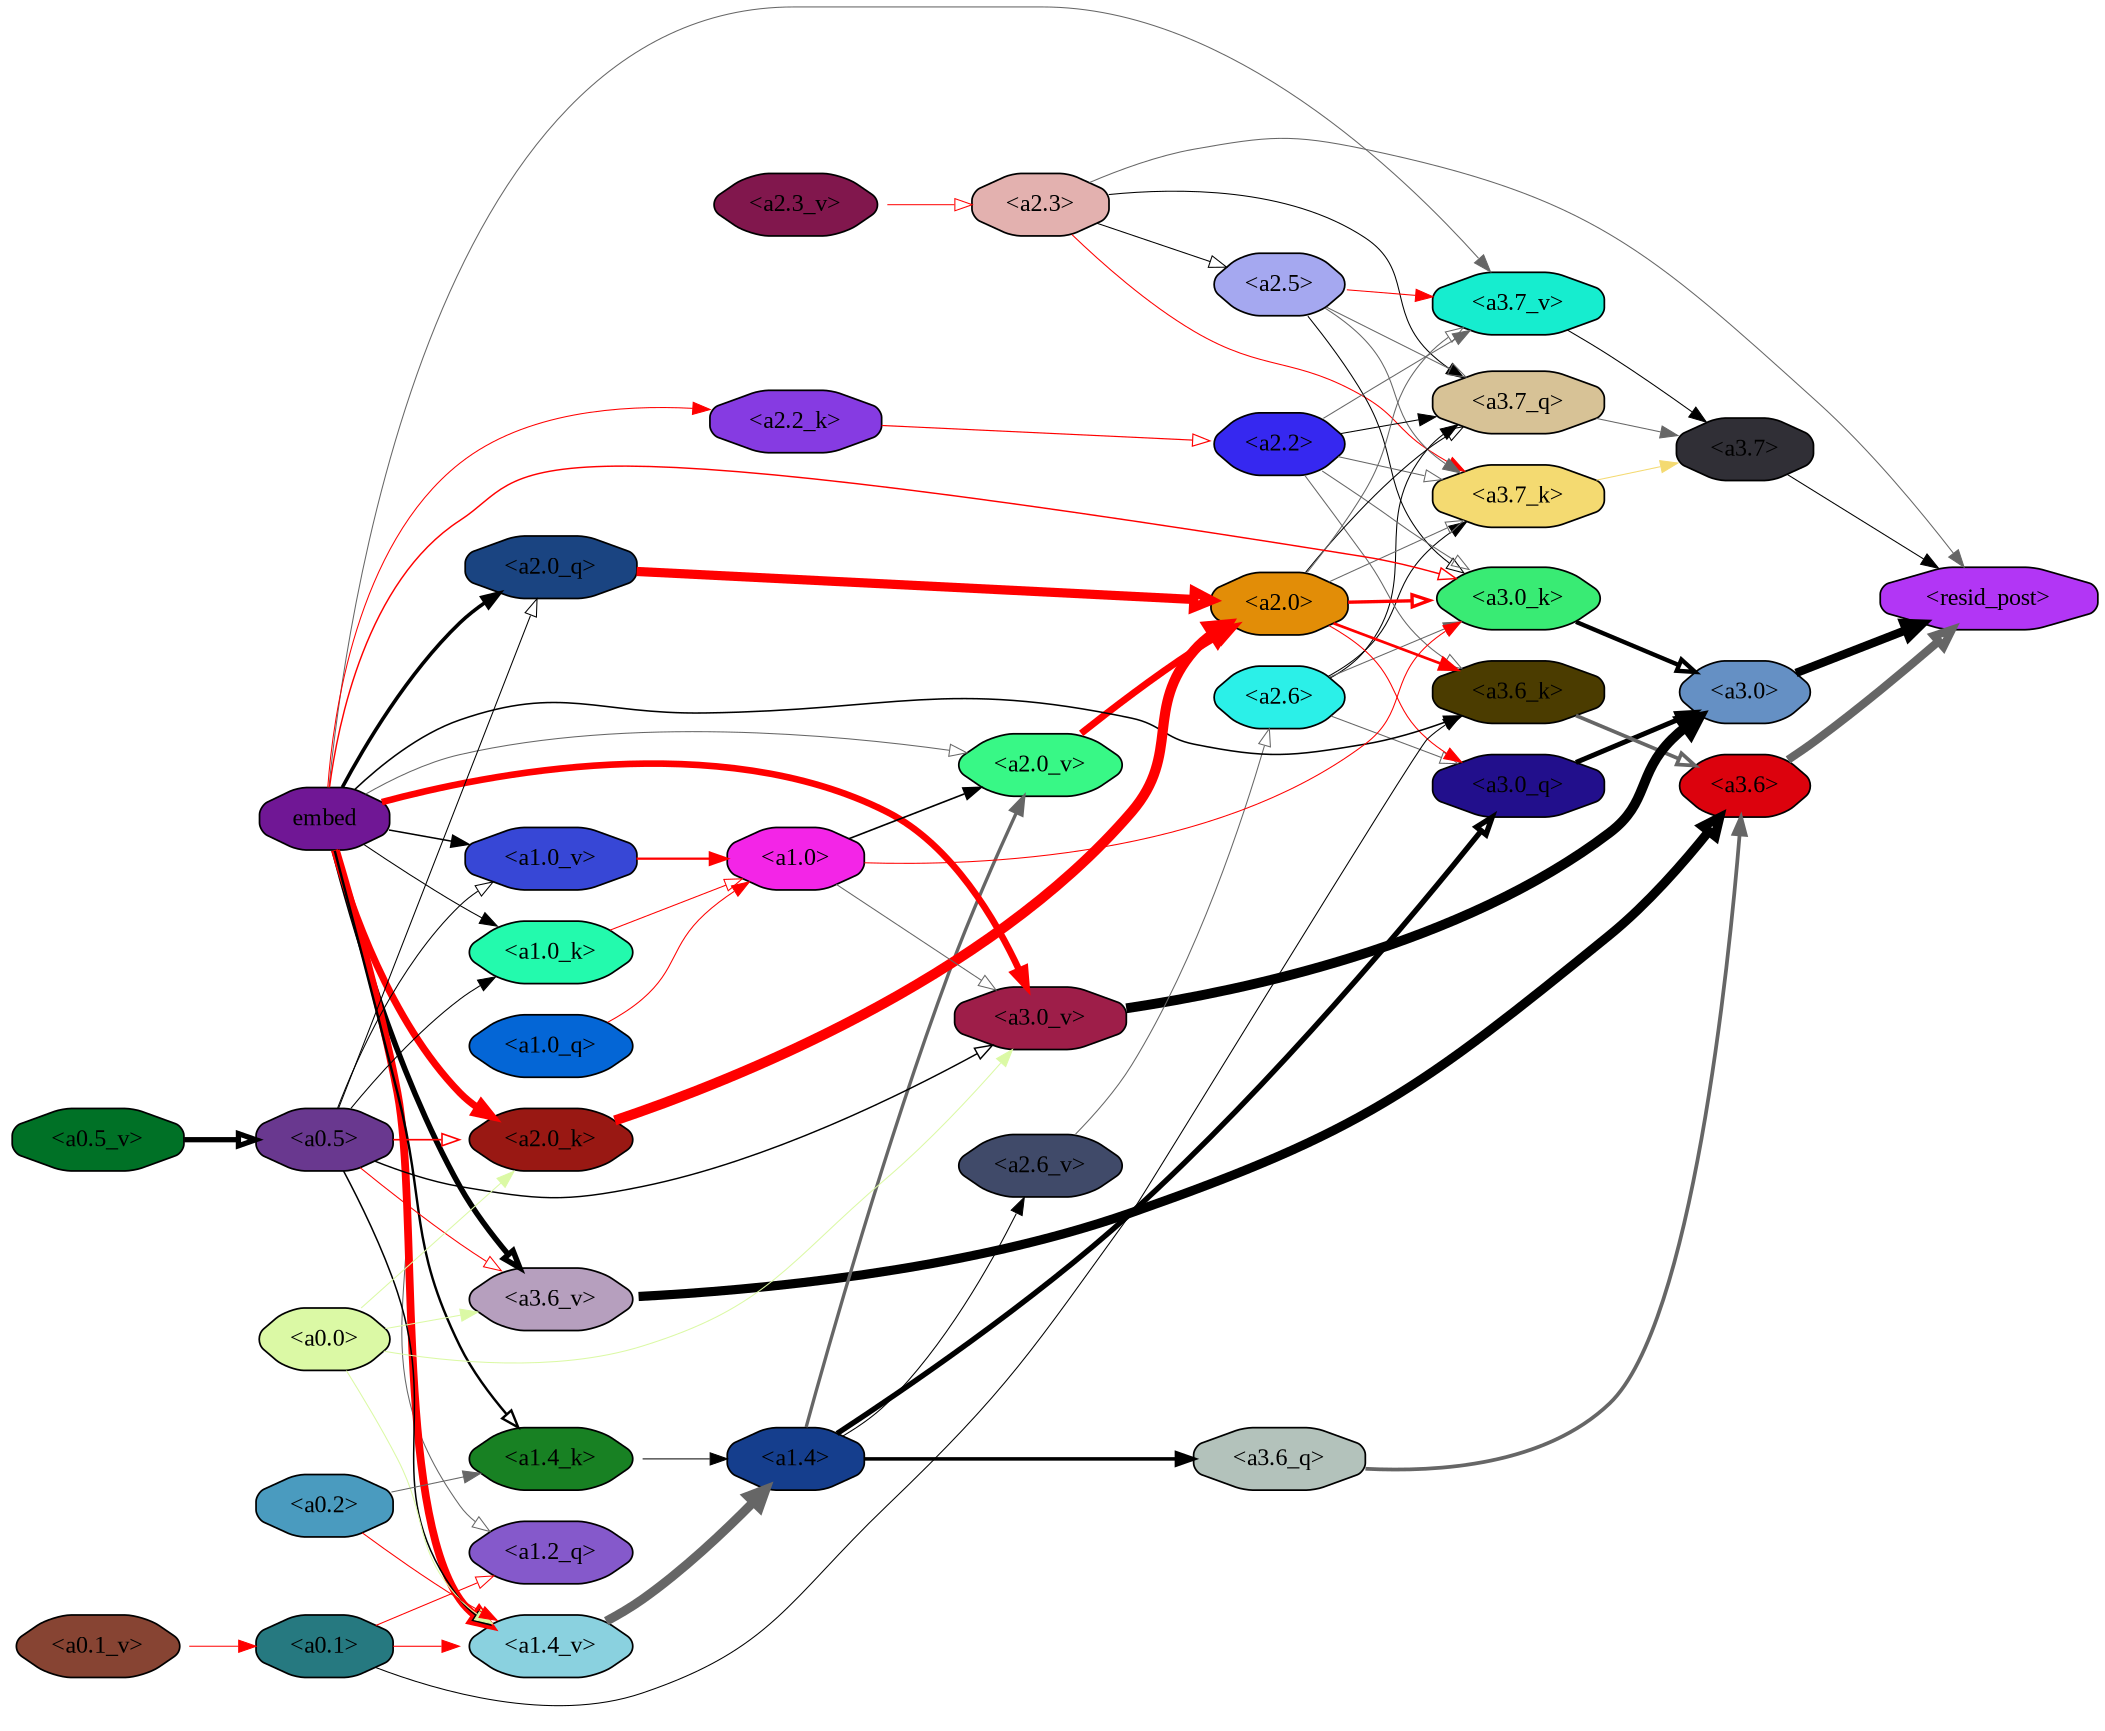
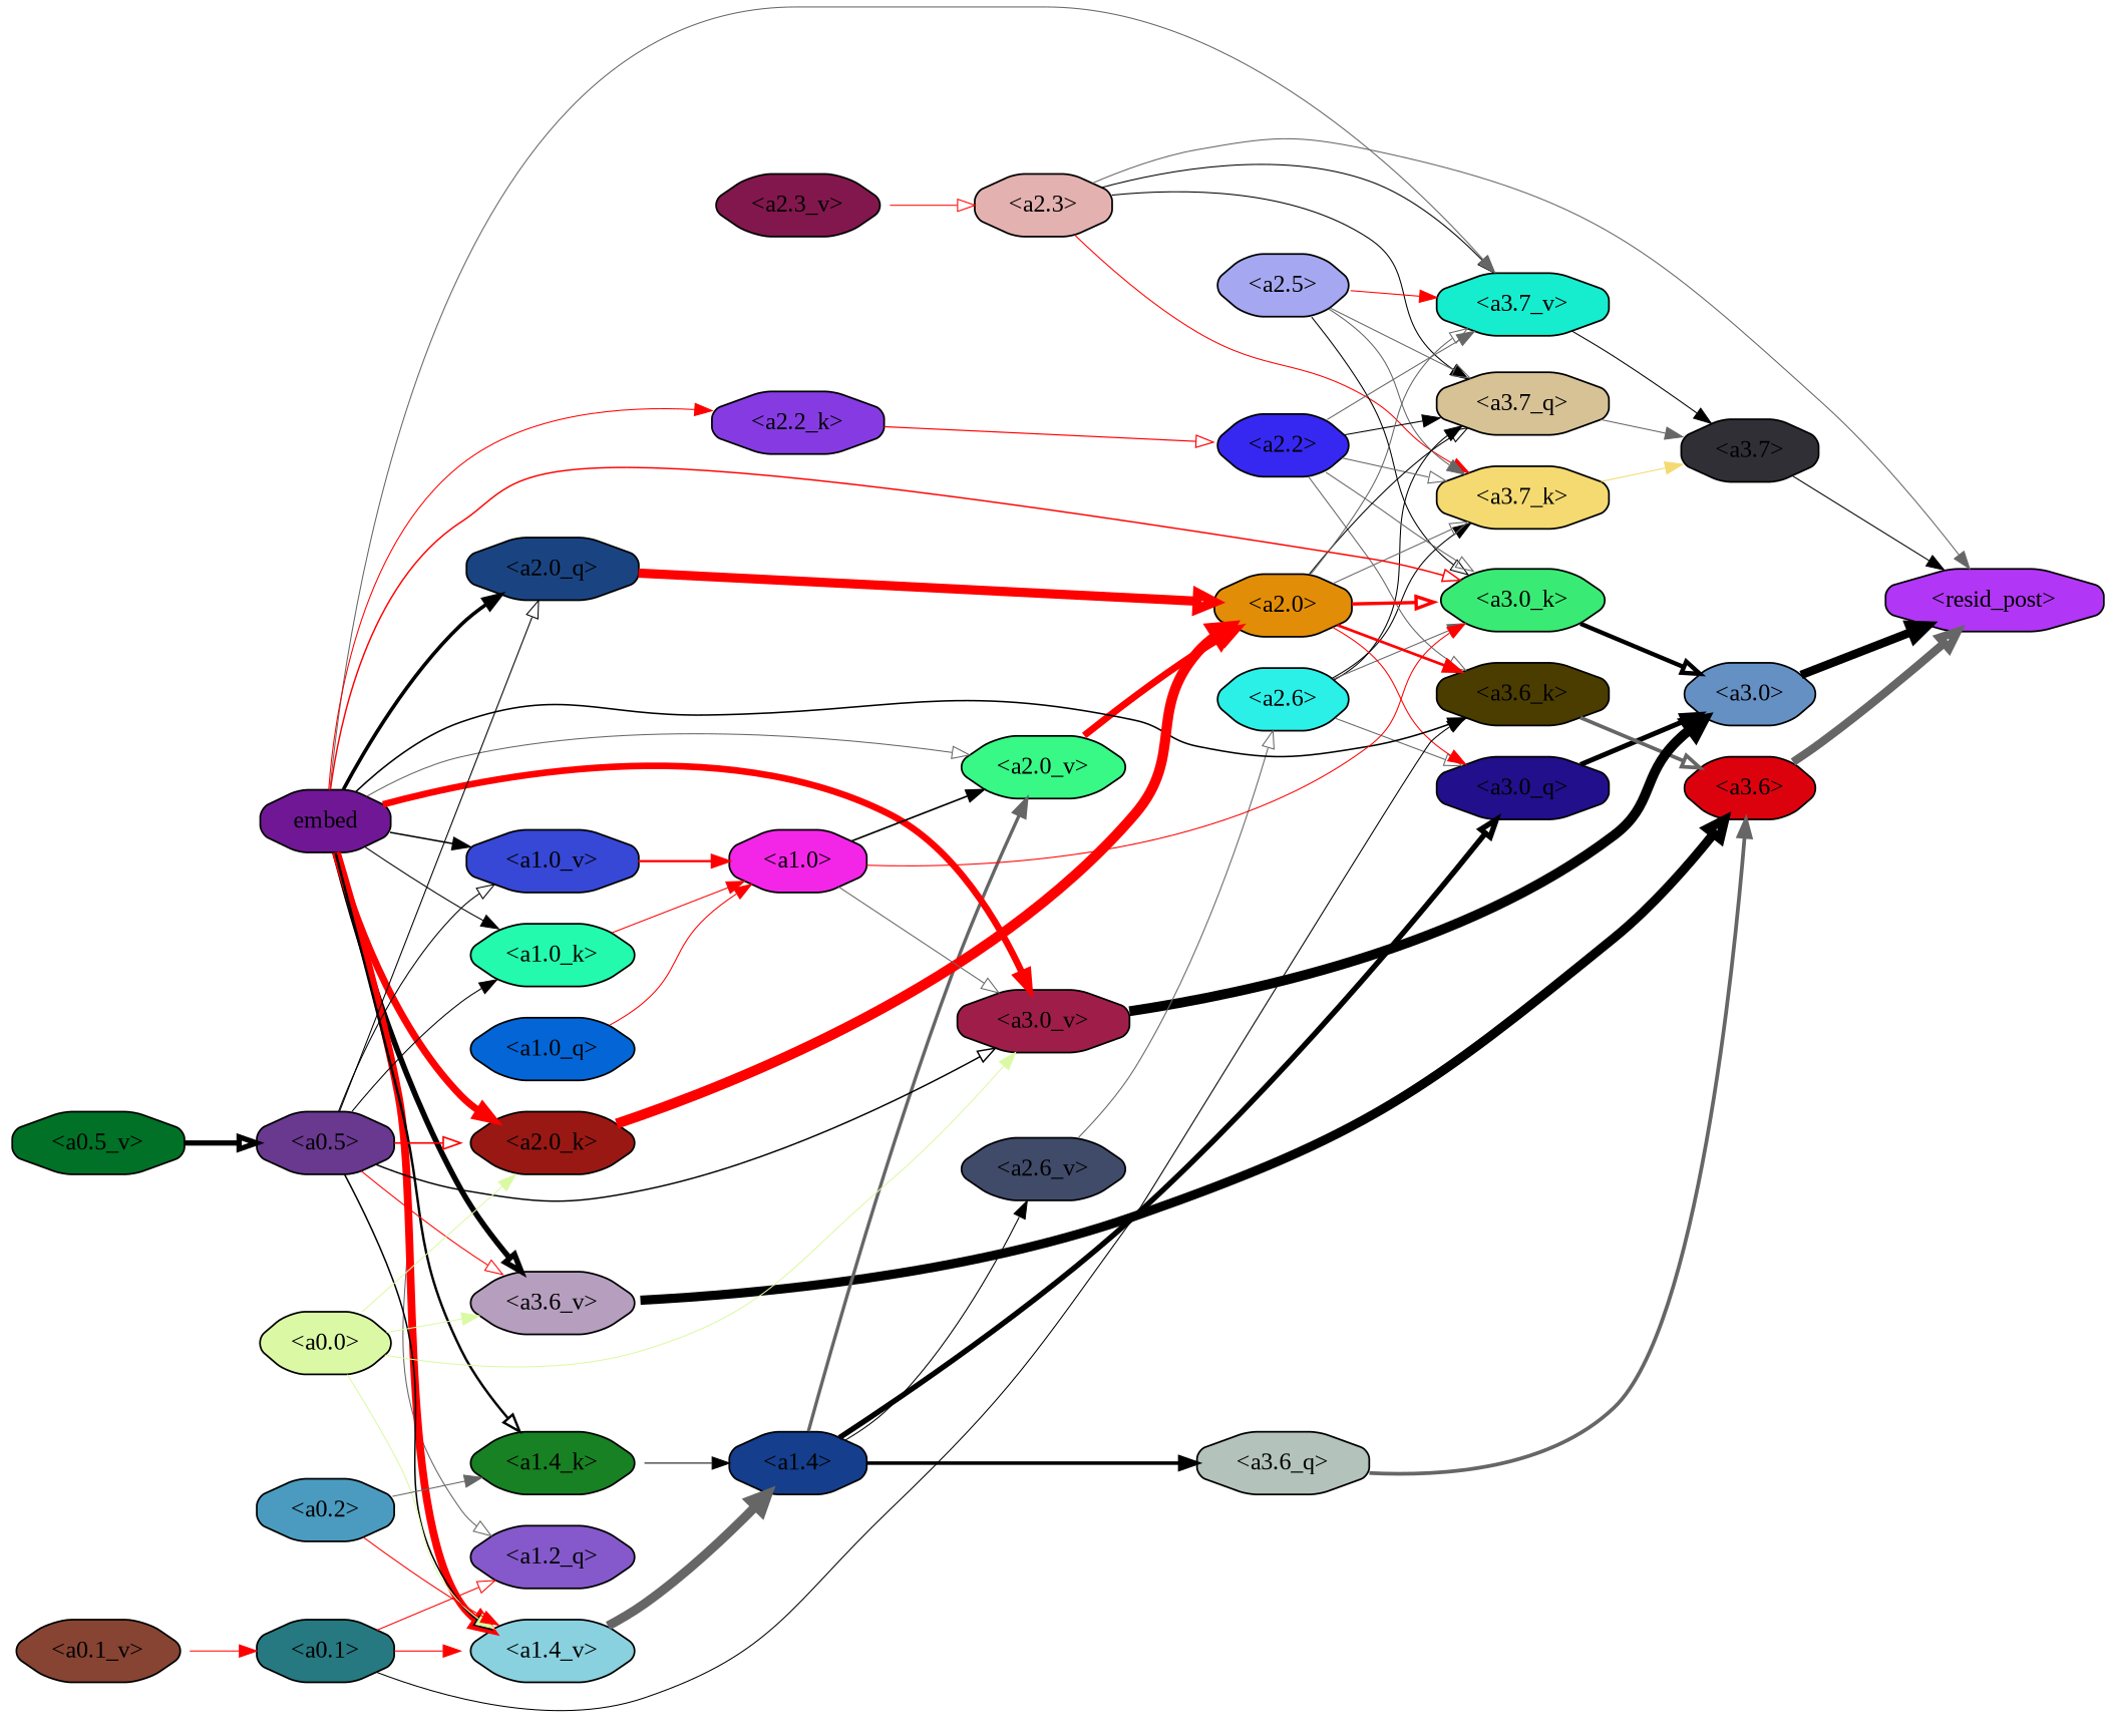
  strict digraph {
    fontname="Liberation Serif"
    rankdir=LR
    splines=true
    node [color=black fontname="Liberation Serif" shape=octagon style="filled, rounded"]
    edge [arrowhead=normal color=black fontname="Liberation Serif" penwidth=0.6]
    "<a3.7>" [fillcolor="#302f36"]
    "<resid_post>" [fillcolor="#b236f5"]
    "<a3.6>" [fillcolor="#dc020d" shape=hexagon]
    "<a3.0>" [fillcolor="#6590c4" shape=hexagon]
    "<a2.3>" [fillcolor="#e3b1af"]
    "<a3.7_q>" [fillcolor="#d7c296"]
    "<a3.7_k>" [fillcolor="#f4da71"]
    "<a3.7_v>" [fillcolor="#16edcf"]
    "<a3.6_q>" [fillcolor="#b3c2bb"]
    "<a3.0_q>" [fillcolor="#220f8c"]
    "<a3.6_k>" [fillcolor="#4b3c00"]
    "<a3.0_k>" [fillcolor="#39eb74" shape=hexagon]
    "<a3.6_v>" [fillcolor="#b69fbe" shape=hexagon]
    "<a3.0_v>" [fillcolor="#9e1e49"]
    "<a2.6>" [fillcolor="#2bf0e8" shape=hexagon]
    "<a2.5>" [fillcolor="#a5a8f0" shape=hexagon]
    "<a2.2>" [fillcolor="#3628f0" shape=hexagon]
    "<a2.0>" [fillcolor="#e28d07"]
    "<a1.4>" [fillcolor="#153e8d"]
    "<a2.6_v>" [fillcolor="#404a69" shape=hexagon]
    "<a2.0_v>" [fillcolor="#38f886" shape=hexagon]
    "<a0.1>" [fillcolor="#267980"]
    "<a1.2_q>" [fillcolor="#8559cb" shape=hexagon]
    "<a1.4_v>" [fillcolor="#8ad1df" shape=hexagon]
    embed [fillcolor="#701795"]
    "<a2.0_q>" [fillcolor="#1a4481"]
    "<a2.2_k>" [fillcolor="#863be2"]
    "<a2.0_k>" [fillcolor="#991813" shape=hexagon]
    "<a1.4_k>" [fillcolor="#188123" shape=hexagon]
    "<a1.0_k>" [fillcolor="#23faad" shape=hexagon]
    "<a1.0_v>" [fillcolor="#3747d6"]
    "<a1.0>" [fillcolor="#f325e7"]
    "<a0.5>" [fillcolor="#69388f"]
    "<a0.0>" [fillcolor="#dbf9a5" shape=hexagon]
    "<a2.3_v>" [fillcolor="#81174d" shape=hexagon]
    "<a1.0_q>" [fillcolor="#0466d6" shape=hexagon]
    "<a0.2>" [fillcolor="#4a9bbf"]
    "<a0.5_v>" [fillcolor="#007126"]
    "<a0.1_v>" [fillcolor="#874433" shape=hexagon]
    "<a3.7>" -> "<resid_post>"
    "<a3.6>" -> "<resid_post>" [arrowhead=onormal color=gray40 penwidth=4.751592040061951]
    "<a3.0>" -> "<resid_post>" [penwidth=4.904066681861877]
    "<a2.3>" -> "<resid_post>" [color=gray40]
    "<a2.3>" -> "<a3.7_q>"
    "<a2.3>" -> "<a3.7_k>" [color=red penwidth=0.6069068089127541]
-   "<a2.3>" -> "<a2.5>" [arrowhead=onormal]
+   "<a2.3>" -> "<a3.7_v>" [arrowhead=onormal]
    "<a3.7_q>" -> "<a3.7>" [color=gray40]
    "<a3.7_k>" -> "<a3.7>" [color="#f4da71" arrowhead=""]
    "<a3.7_v>" -> "<a3.7>"
    "<a3.6_q>" -> "<a3.6>" [color=gray40 penwidth=2.160832464694977]
    "<a3.0_q>" -> "<a3.0>" [arrowhead=onormal penwidth=2.870753765106201]
    "<a3.6_k>" -> "<a3.6>" [arrowhead=onormal color=gray40 penwidth=2.13908451795578]
    "<a3.0_k>" -> "<a3.0>" [arrowhead=onormal penwidth=2.520303964614868]
    "<a3.6_v>" -> "<a3.6>" [arrowhead=onormal penwidth=5.297133803367615]
    "<a3.0_v>" -> "<a3.0>" [penwidth=5.680712580680847]
    "<a2.6>" -> "<a3.7_q>"
    "<a2.6>" -> "<a3.7_k>"
    "<a2.6>" -> "<a3.0_q>" [arrowhead=onormal color=gray40]
    "<a2.6>" -> "<a3.0_k>" [color=gray40]
    "<a2.5>" -> "<a3.7_q>" [arrowhead=onormal color=gray40]
    "<a2.5>" -> "<a3.7_k>" [color=gray40]
    "<a2.5>" -> "<a3.7_v>" [color=red]
    "<a2.5>" -> "<a3.0_k>" [arrowhead=onormal]
    "<a2.2>" -> "<a3.7_q>"
    "<a2.2>" -> "<a3.7_k>" [arrowhead=onormal color=gray40]
    "<a2.2>" -> "<a3.7_v>" [color=gray40]
    "<a2.2>" -> "<a3.6_k>" [arrowhead=onormal color=gray40]
    "<a2.2>" -> "<a3.0_k>" [arrowhead=onormal color=gray40]
    "<a2.0>" -> "<a3.7_q>" [arrowhead=onormal]
    "<a2.0>" -> "<a3.7_k>" [arrowhead=onormal color=gray40]
    "<a2.0>" -> "<a3.7_v>" [arrowhead=onormal color=gray40]
    "<a2.0>" -> "<a3.0_q>" [color=red]
    "<a2.0>" -> "<a3.6_k>" [color=red penwidth=1.564806342124939]
    "<a2.0>" -> "<a3.0_k>" [arrowhead=onormal color=red penwidth=1.9353990852832794]
    "<a1.4>" -> "<a3.6_q>" [penwidth=2.0727532356977463]
    "<a1.4>" -> "<a3.0_q>" [arrowhead=onormal penwidth=3.1279823780059814]
    "<a1.4>" -> "<a2.6_v>"
    "<a1.4>" -> "<a2.0_v>" [color=gray40 penwidth=1.9170897603034973]
    "<a2.6_v>" -> "<a2.6>" [arrowhead=onormal color=gray40]
    "<a2.0_v>" -> "<a2.0>" [color=red penwidth=3.9621697664260864]
    "<a0.1>" -> "<a3.6_k>"
    "<a0.1>" -> "<a1.2_q>" [arrowhead=onormal color=red]
    "<a0.1>" -> "<a1.4_v>" [color=red penwidth=0.6202214732766151]
    "<a1.4_v>" -> "<a1.4>" [color=gray40 penwidth=5.280138969421387]
    embed -> "<a3.7_v>" [color=gray40]
    embed -> "<a3.6_k>" [penwidth=0.8915999233722687]
    embed -> "<a3.0_k>" [arrowhead=onormal color=red penwidth=0.832088902592659]
    embed -> "<a3.6_v>" [arrowhead=onormal penwidth=3.1840110421180725]
    embed -> "<a3.0_v>" [color=red penwidth=3.8132747188210487]
    embed -> "<a2.0_v>" [arrowhead=onormal color=gray40]
    embed -> "<a1.2_q>" [arrowhead=onormal color=gray40]
    embed -> "<a1.4_v>" [color=red penwidth=4.4888065457344055]
    embed -> "<a2.0_q>" [penwidth=2.084651827812195]
    embed -> "<a2.2_k>" [color=red]
    embed -> "<a2.0_k>" [color=red penwidth=4.084526404738426]
    embed -> "<a1.4_k>" [arrowhead=onormal penwidth=1.3912410736083984]
    embed -> "<a1.0_k>"
    embed -> "<a1.0_v>" [penwidth=0.8796700537204742]
    "<a2.0_q>" -> "<a2.0>" [arrowhead=onormal color=red penwidth=5.29856276512146]
    "<a2.2_k>" -> "<a2.2>" [arrowhead=onormal color=red penwidth=0.6722683310508728]
    "<a2.0_k>" -> "<a2.0>" [arrowhead=onormal color=red penwidth=5.859246134757996]
    "<a1.4_k>" -> "<a1.4>"
-   "<a1.0_k>" -> "<a1.0>" [arrowhead=onormal color=red]
+   "<a1.0_k>" -> "<a1.0>" [color=red]
    "<a1.0_v>" -> "<a1.0>" [color=red penwidth=1.318962275981903]
    "<a1.0>" -> "<a3.0_k>" [color=red]
    "<a1.0>" -> "<a3.0_v>" [arrowhead=onormal color=gray40]
    "<a1.0>" -> "<a2.0_v>" [penwidth=0.9450988052412868]
    "<a0.5>" -> "<a3.6_v>" [arrowhead=onormal color=red]
    "<a0.5>" -> "<a3.0_v>" [arrowhead=onormal penwidth=0.8331108838319778]
    "<a0.5>" -> "<a1.4_v>" [penwidth=0.8757842034101486]
    "<a0.5>" -> "<a2.0_q>" [arrowhead=onormal]
    "<a0.5>" -> "<a2.0_k>" [arrowhead=onormal color=red penwidth=0.9412797391414642]
    "<a0.5>" -> "<a1.0_k>"
    "<a0.5>" -> "<a1.0_v>" [arrowhead=onormal]
    "<a0.0>" -> "<a3.6_v>" [color="#dbf9a5" arrowhead=""]
    "<a0.0>" -> "<a3.0_v>" [color="#dbf9a5" arrowhead=""]
    "<a0.0>" -> "<a1.4_v>" [color="#dbf9a5" arrowhead=""]
    "<a0.0>" -> "<a2.0_k>" [color="#dbf9a5" arrowhead=""]
    "<a2.3_v>" -> "<a2.3>" [arrowhead=onormal color=red]
    "<a1.0_q>" -> "<a1.0>" [color=red]
    "<a0.2>" -> "<a1.4_v>" [color=red]
    "<a0.2>" -> "<a1.4_k>" [color=gray40]
    "<a0.5_v>" -> "<a0.5>" [arrowhead=onormal penwidth=3.0403636693954468]
    "<a0.1_v>" -> "<a0.1>" [color=red]
  }
